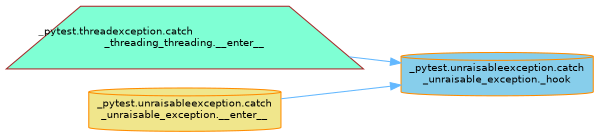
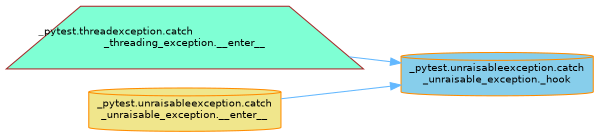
  digraph {
    rankdir=RL
    node [color=darkorange fontname=Helvetica fontsize=10 shape=cylinder style=filled]
    edge [color=steelblue1 dir=back fontname=Helvetica fontsize=10 labelfontname=Helvetica labelfontsize=10 style=solid]
    n1 [fillcolor=skyblue fontcolor=black height=0.2 label="_pytest.unraisableexception.catch\l_unraisable_exception._hook" width=0.4]
-   n2 [color=brown fillcolor=aquamarine height=0.2 label="_pytest.threadexception.catch\l_threading_threading.__enter__" shape=trapezium width=0.4]
+   n2 [color=brown fillcolor=aquamarine height=0.2 label="_pytest.threadexception.catch\l_threading_exception.__enter__" shape=trapezium width=0.4]
    n3 [fillcolor=khaki height=0.2 label="_pytest.unraisableexception.catch\l_unraisable_exception.__enter__" width=0.4]
    n1 -> n2
    n1 -> n3
  }
